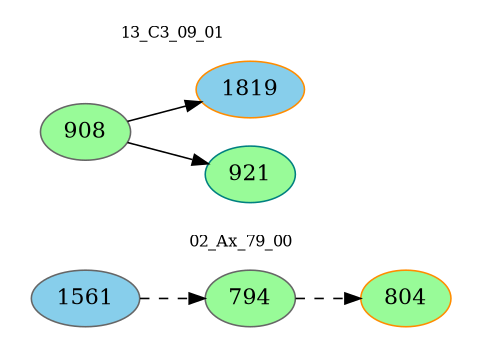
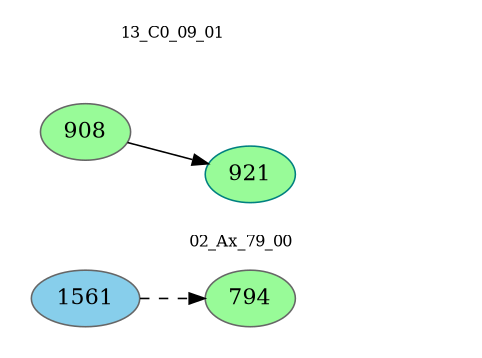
  digraph {
    fontname="DejaVu Serif"
    rankdir=LR
    node [color=gray40 fillcolor=palegreen fontname="DejaVu Serif" style=filled]
    edge [color=black fontname="DejaVu Serif" style=dashed]
    n1 [label=794]
    n2 [fillcolor=skyblue label=1561]
-   n3 [color=darkorange label=804]
    n4 [label=908]
    n5 [color=teal label=921]
-   n6 [color=darkorange fillcolor=skyblue label=1819]
    subgraph cluster_1 {
      color=white
      fontsize=10
      label="02_Ax_79_00"
      n1
      n2
-     n3
    }
    subgraph cluster_2 {
      color=white
      fontsize=10
-     label="13_C3_09_01"
+     label="13_C0_09_01"
      n4
      n5
-     n6
    }
-   n1 -> n3
    n2 -> n1
    n4 -> n5 [style=solid]
-   n4 -> n6 [style=solid]
  }
